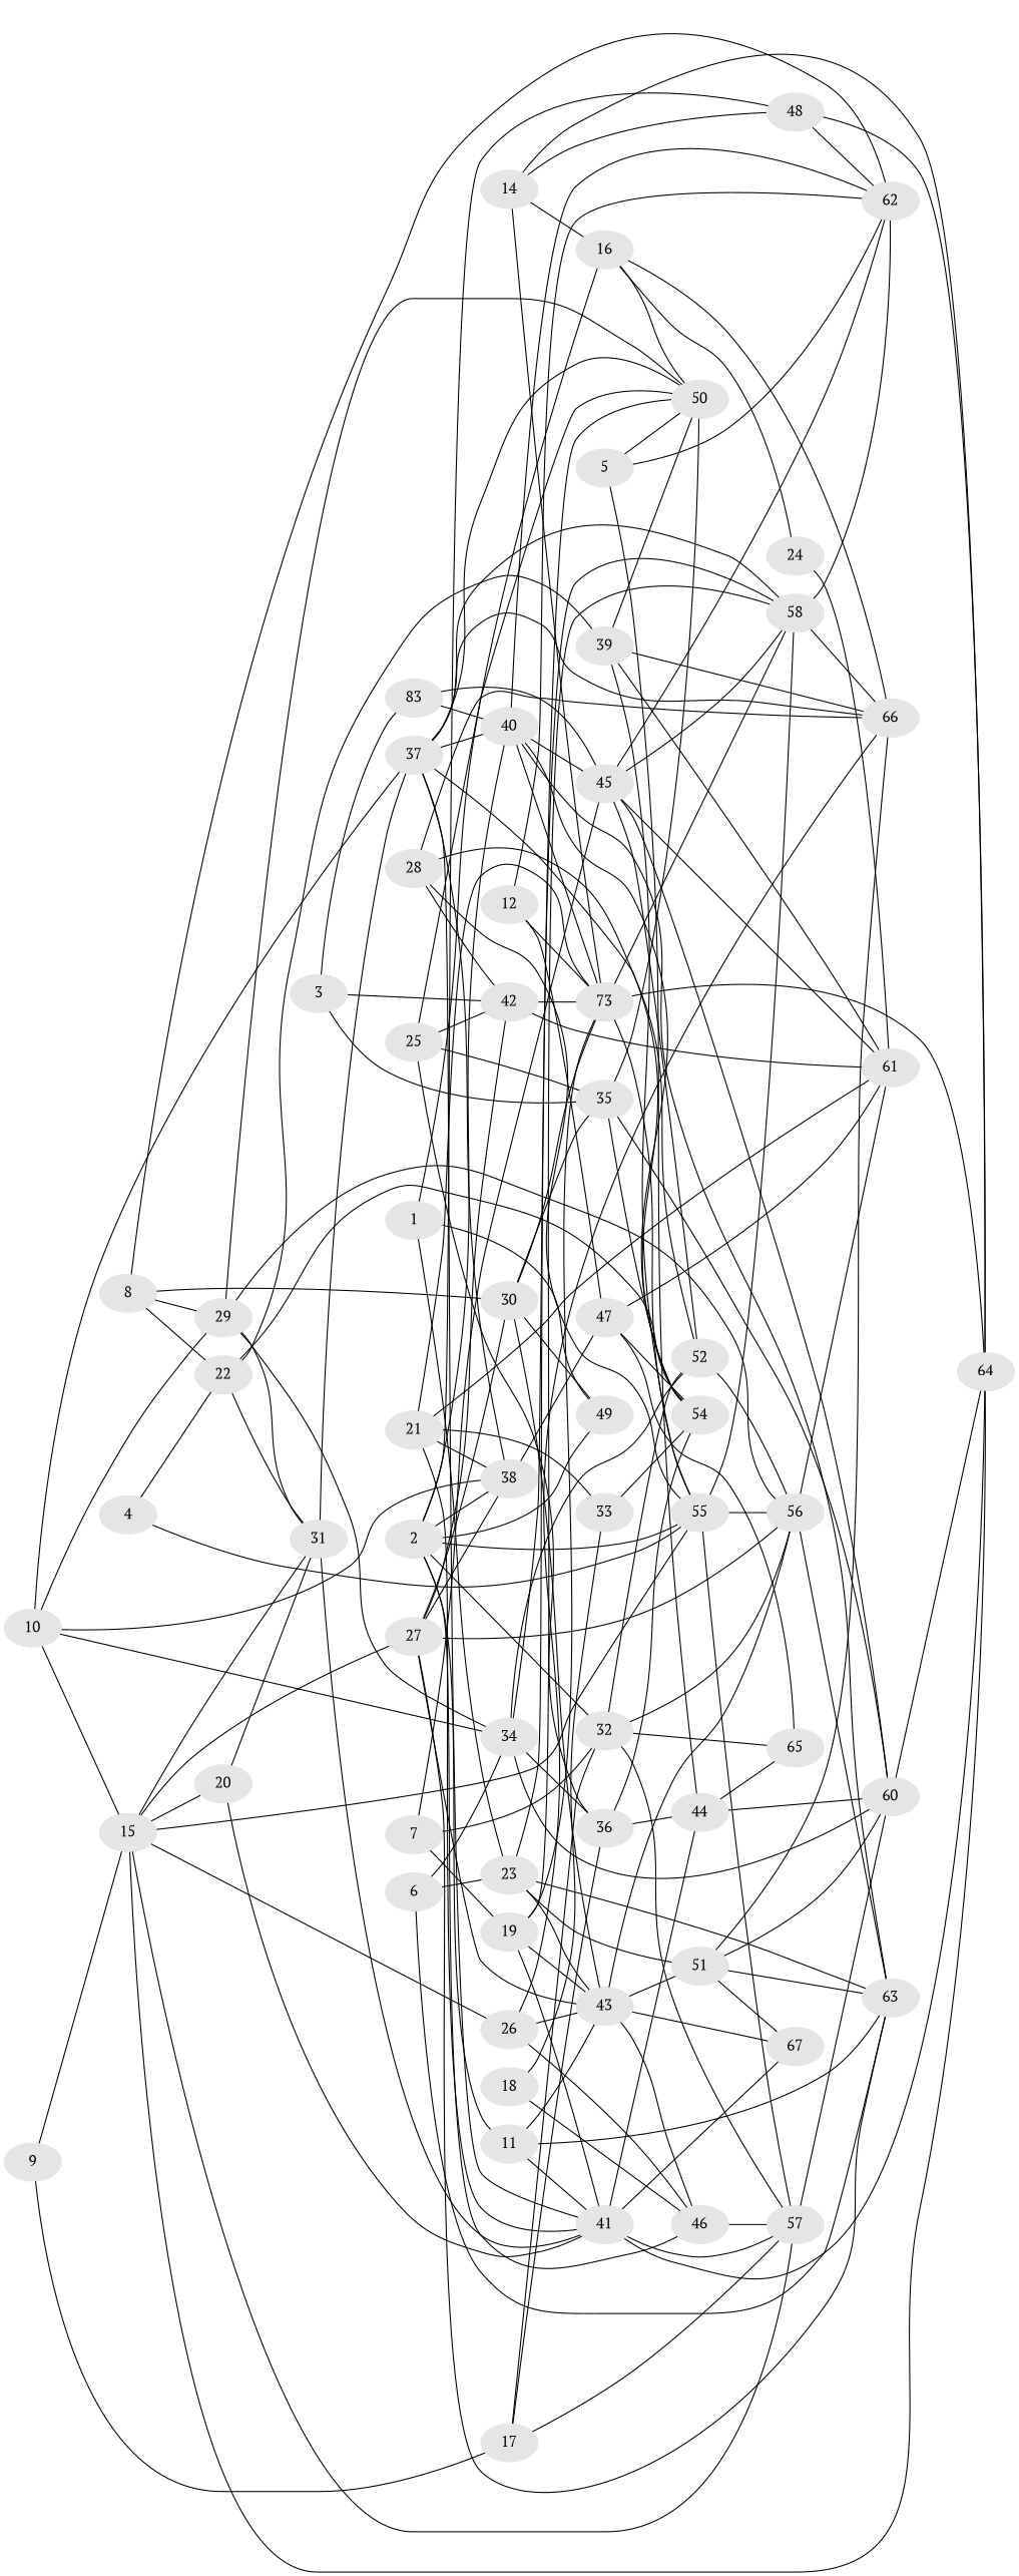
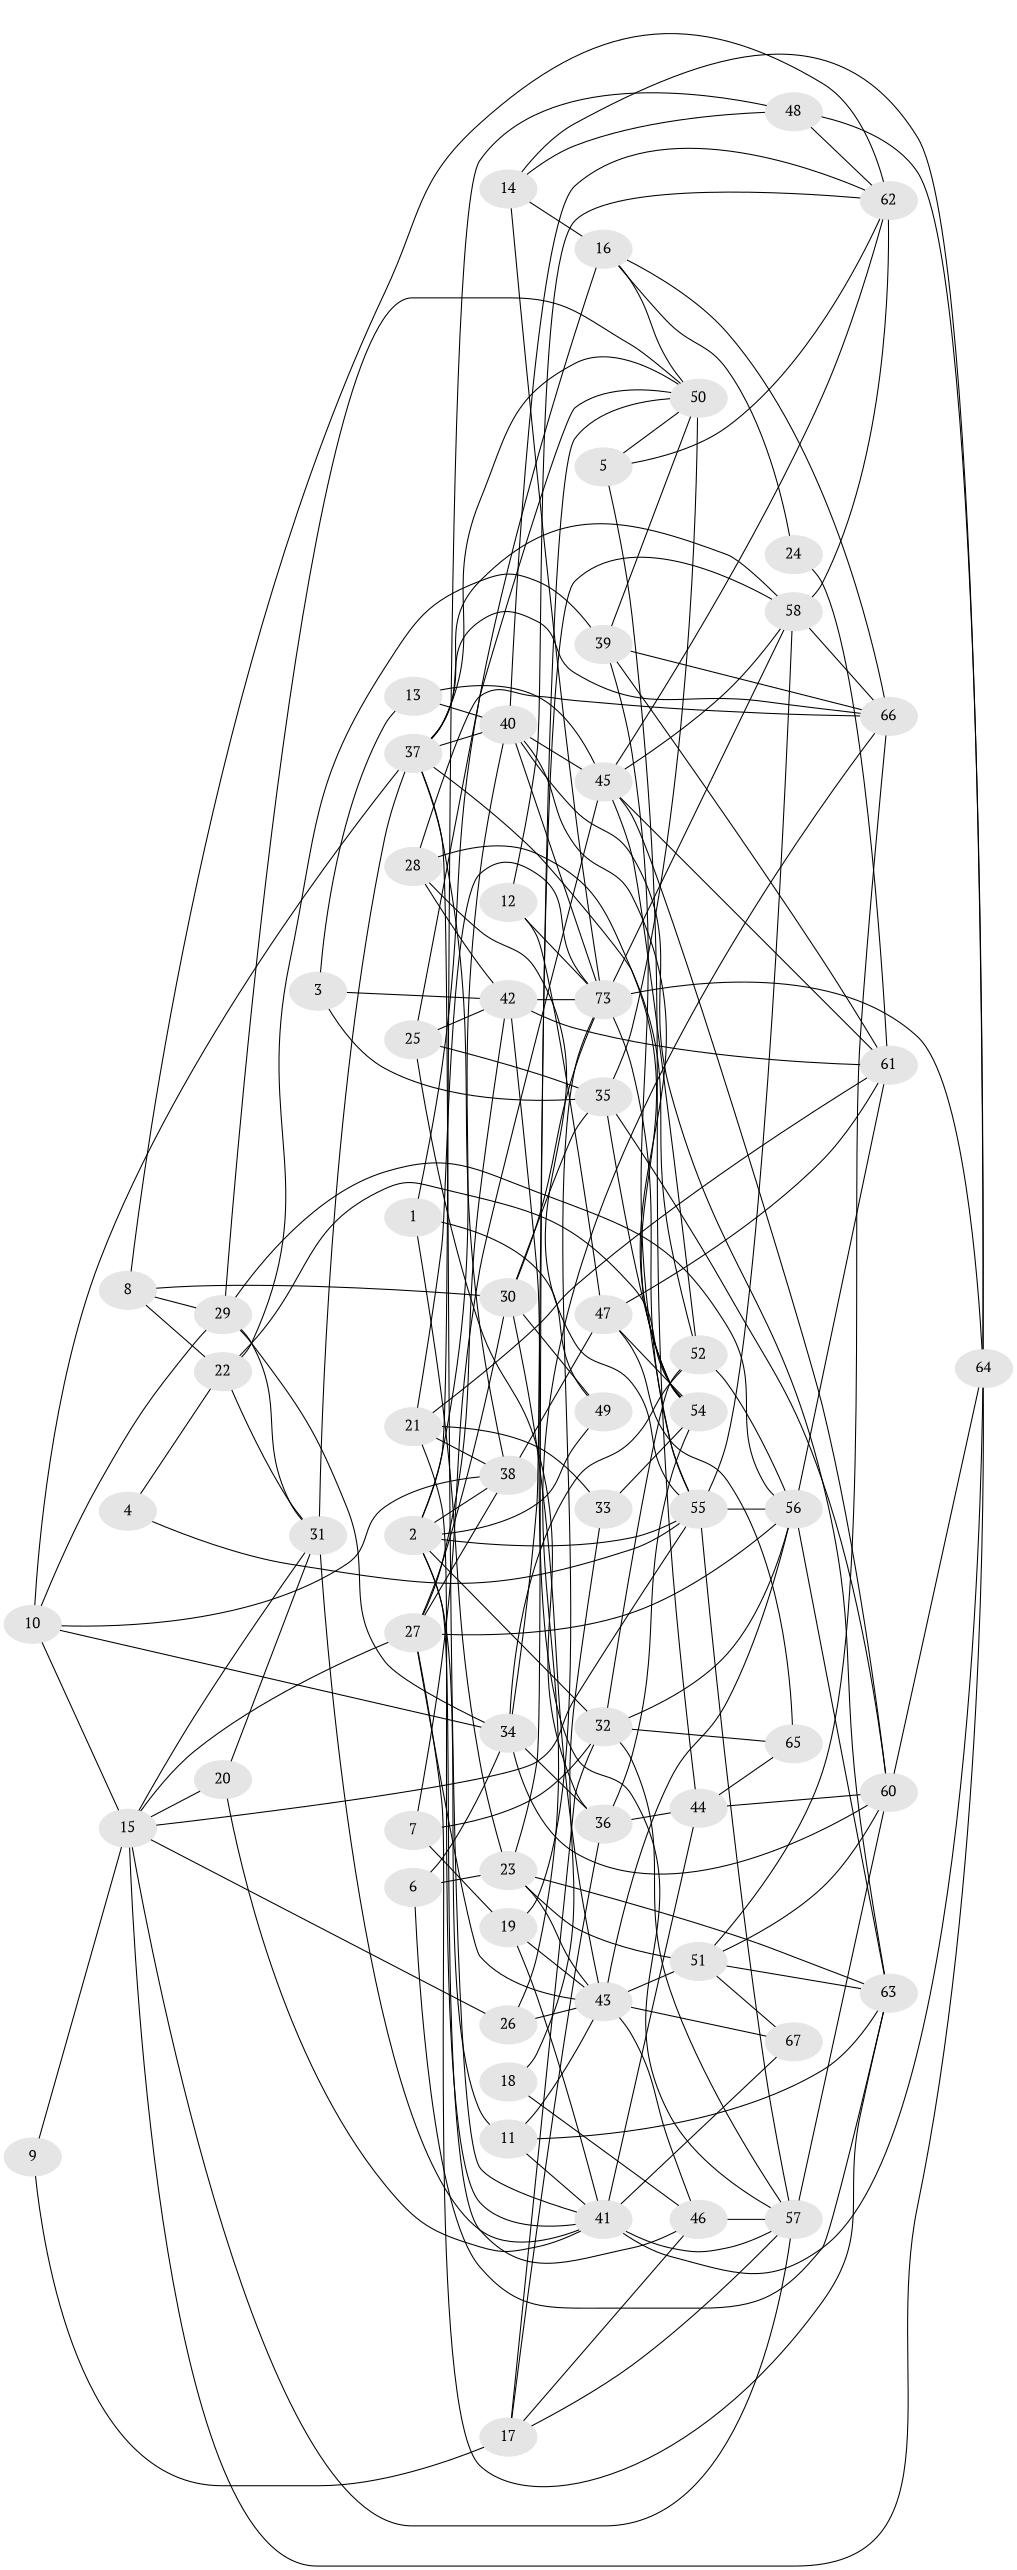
  graph {
    fontname="PT Serif"
    rankdir=LR
    node [color=gray90 fontname="PT Serif" style=filled]
    edge [fontname="PT Serif" weight=1.0]
    1
    16
    23
    49
    50
    24
    66
    63
    43
    58
    51
    2
    11
    32
    38
    40
    46
    48
    55
    41
    57
    56
    52
    65
    47
    62
    45
    n28 [label=73]
    54
    64
    3
-   13 [label=83]
+   13
    35
    42
    60
    61
    4
    22
    31
    39
    5
    44
    6
    34
    36
    7
    19
    8
    29
    30
    9
    15
    17
    20
    26
    27
    10
    37
    67
    12
    14
    18
    33
    21
    25
    28
    1 -- 16
    1 -- 23
    1 -- 49
    16 -- 50
    16 -- 24
    16 -- 66
    23 -- 63
    23 -- 43
    23 -- 58
    23 -- 51
    24 -- 61
    43 -- 51
    43 -- 46
    43 -- 56
    43 -- 67
    58 -- 66
    58 -- 62
    51 -- 66
    51 -- 63
    51 -- 60
    51 -- 67
    2 -- 49
    2 -- 11
    2 -- 32
    2 -- 38
    2 -- 40
    2 -- 46
    2 -- 48
    2 -- 55
    11 -- 63
    11 -- 43
    11 -- 41
    32 -- 57
    32 -- 56
    32 -- 52
    32 -- 65
    38 -- 47
    40 -- 63
    40 -- 62
    40 -- 45
    40 -- n28
    40 -- 54
    46 -- 57
    48 -- 62
    48 -- 64
    55 -- 58
    55 -- 57
    55 -- 56
    41 -- 57 [weight=2.0]
    41 -- 64
    41 -- 44
    41 -- 67
    57 -- 60
    56 -- 63
    56 -- 61
    52 -- 56 [weight=2.0]
    47 -- 65
    47 -- 54
    47 -- 61
    45 -- 58
    45 -- 52
    45 -- 62
    45 -- 60
    45 -- 61
    n28 -- 58
    n28 -- 55 [weight=2.0]
    n28 -- 64
    3 -- 13
    3 -- 35
    3 -- 42
    13 -- 40
    13 -- 45
    35 -- 50
    35 -- 54
    35 -- 60
+   42 -- 57
    42 -- n28
    42 -- 61
    60 -- 64
    4 -- 55
    4 -- 22
    22 -- 54
    22 -- 31
    22 -- 39
    31 -- 41
    31 -- 37
    39 -- 50
    39 -- 66
    39 -- 55
    39 -- 61
    5 -- 50
    5 -- 62
    5 -- 44
    44 -- 65
    44 -- 60
    6 -- 23
    6 -- 63
    6 -- 34
    34 -- 50
    34 -- 52
    34 -- 60
    34 -- 36
    36 -- 54
    36 -- 44
    7 -- 32
    7 -- 45
    7 -- 19
    19 -- 43
-   19 -- 58
    19 -- 41
    19 -- n28
    8 -- 62
    8 -- 22
    8 -- 29
    8 -- 30
    29 -- 50
    29 -- 56
    29 -- 31
    29 -- 34
    30 -- 49
    30 -- 43
    30 -- n28
    30 -- 35
    9 -- 15
    9 -- 17
    15 -- 55
    15 -- 57
    15 -- 64
    15 -- 31
    15 -- 20
    15 -- 26
    15 -- 27
    17 -- 32
-   26 -- 46
+   17 -- 46
    17 -- 57
    17 -- 36
    20 -- 41
    20 -- 31
    26 -- 66
    26 -- 43
    27 -- 63
    27 -- 43
    27 -- 38
    27 -- 56
    27 -- 42
    27 -- 30
    10 -- 38
    10 -- 34
    10 -- 29
    10 -- 15
    10 -- 37
    37 -- 50
    37 -- 66
    37 -- 58
    37 -- 38
    37 -- 40
    37 -- 41
    37 -- 54
    12 -- 47
    12 -- 62
    12 -- n28 [weight=2.0]
    14 -- 16
    14 -- 48
    14 -- n28
    14 -- 64
    18 -- 46
    18 -- 33
    33 -- 54
    21 -- 38
    21 -- 41
    21 -- n28
    21 -- 61
    21 -- 33
    25 -- 50
    25 -- 35
    25 -- 42
    25 -- 36
    28 -- 66
    28 -- 55
    28 -- 52
    28 -- 42
  }
